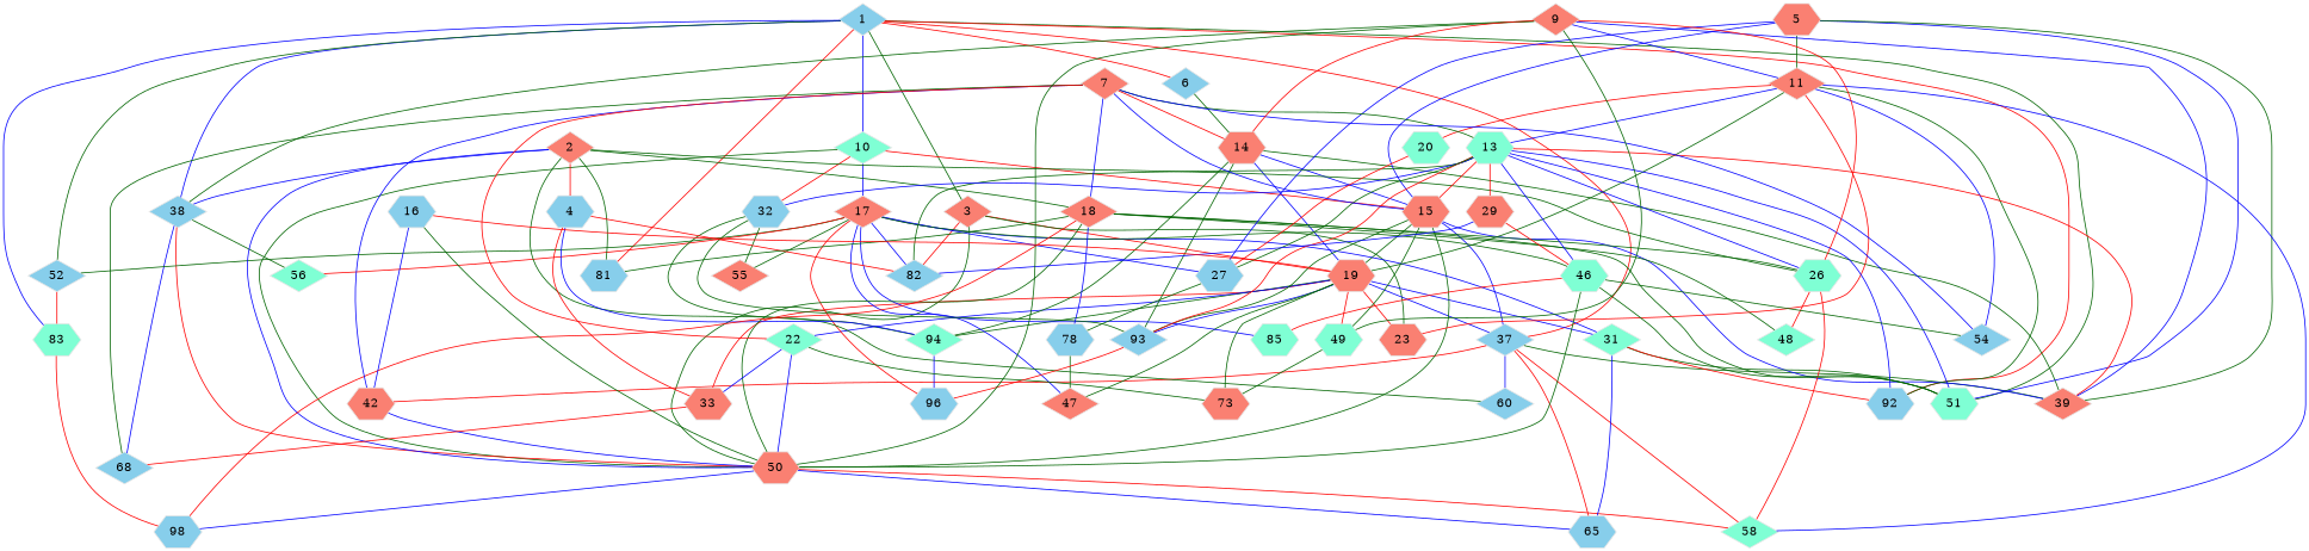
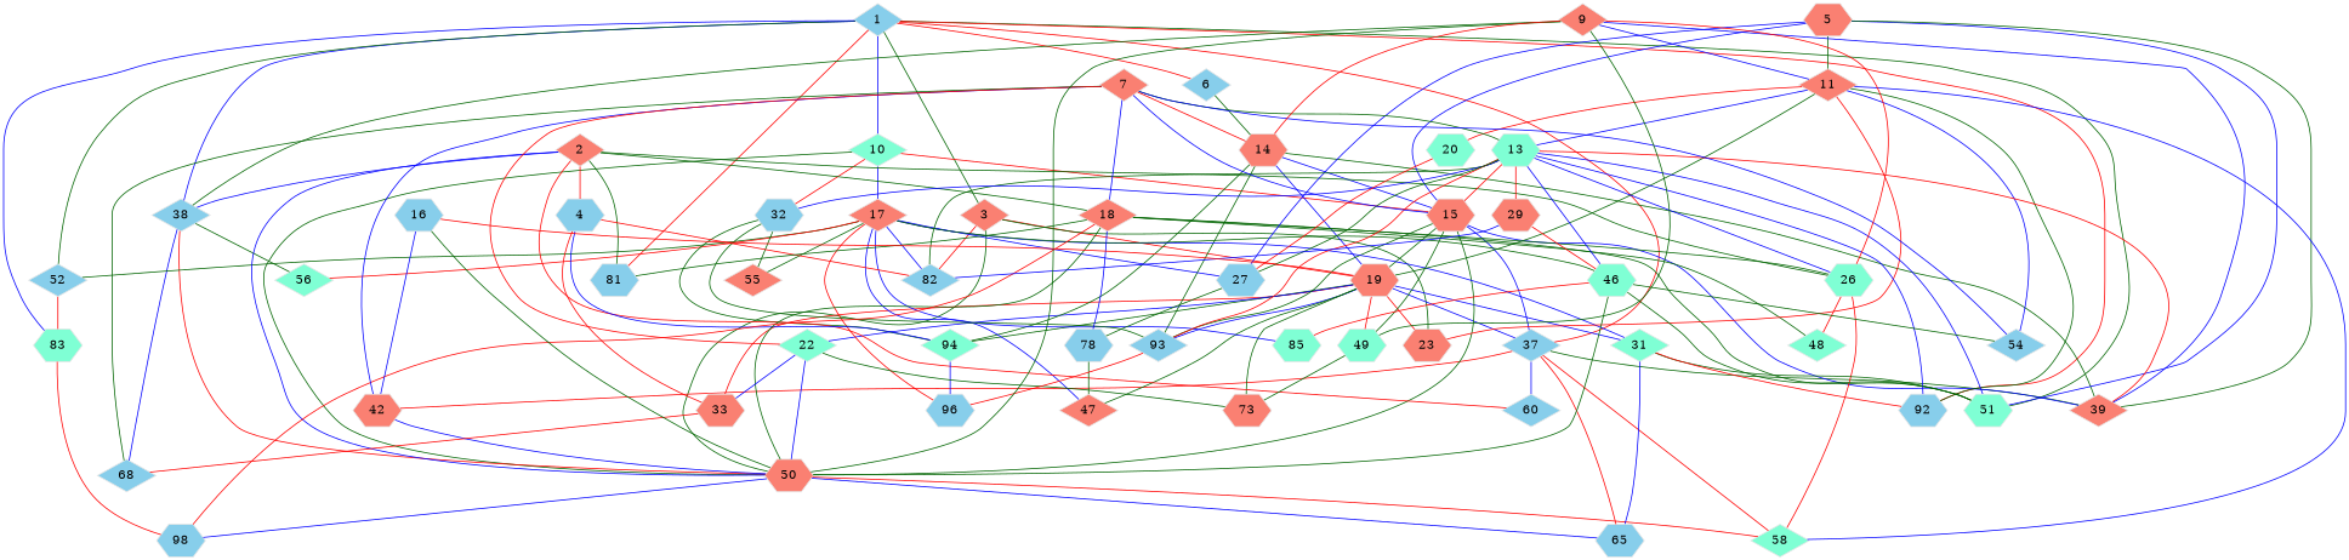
  graph {
    node [color=gray90 fillcolor=skyblue shape=hexagon style=filled]
    edge [color=darkgreen]
    1 [shape=diamond super="+28+66"]
    3 [fillcolor=salmon shape=diamond super="+59+74"]
    6 [shape=diamond]
    10 [fillcolor=aquamarine shape=diamond super="+45"]
    37 [shape=diamond super="+108+90+80"]
    38 [shape=diamond]
    51 [fillcolor=aquamarine super="+107"]
    52 [shape=diamond]
    81
    83 [fillcolor=aquamarine]
    92
    50 [fillcolor=salmon super="+95+86"]
    19 [fillcolor=salmon super="+70"]
    23 [fillcolor=salmon super="+103"]
    82 [shape=diamond]
    14 [fillcolor=salmon super="+43"]
    15 [fillcolor=salmon super="+79+34+62+91"]
    17 [fillcolor=salmon shape=diamond super="+99+36"]
    32
    60 [shape=diamond]
    39 [fillcolor=salmon shape=diamond super="+84+41"]
    42 [fillcolor=salmon]
    58 [fillcolor=aquamarine shape=diamond super="+87"]
    65
    68 [shape=diamond super="+77"]
    56 [fillcolor=aquamarine shape=diamond]
    98
    2 [fillcolor=salmon shape=diamond super="+8"]
    4
    18 [fillcolor=salmon shape=diamond super="+47+61"]
    26 [fillcolor=aquamarine]
    33 [fillcolor=salmon]
    94 [fillcolor=aquamarine shape=diamond super="+109"]
    48 [fillcolor=aquamarine shape=diamond]
    78
    22 [fillcolor=aquamarine shape=diamond]
    49 [fillcolor=aquamarine]
    93 [shape=diamond super="+106"]
    31 [fillcolor=aquamarine shape=diamond]
    n40 [fillcolor=salmon label=47 shape=diamond]
    73 [fillcolor=salmon]
    96
    5 [fillcolor=salmon super="+44"]
    11 [fillcolor=salmon shape=diamond super="+12"]
    27 [super="+67"]
    13 [fillcolor=aquamarine super="+35+25+21+57"]
    54 [shape=diamond]
    20 [fillcolor=aquamarine]
    7 [fillcolor=salmon shape=diamond super="+102"]
    29 [fillcolor=salmon super="+64"]
    46 [fillcolor=aquamarine super="+104+75+89"]
    9 [fillcolor=salmon shape=diamond super="+40+69"]
    55 [fillcolor=salmon shape=diamond]
    85 [fillcolor=aquamarine]
    16
    1 -- 3
    1 -- 6 [color=red]
    1 -- 10 [color=blue weight=2]
    1 -- 37 [color=red]
    1 -- 38 [color=blue]
    1 -- 51
    1 -- 52
    1 -- 81 [color=red]
    1 -- 83 [color=blue]
    1 -- 92 [color=red]
    3 -- 50
    3 -- 19 [color=red]
    3 -- 23
    3 -- 82 [color=red]
    6 -- 14
    10 -- 50
    10 -- 15 [color=red]
    10 -- 17 [color=blue]
    10 -- 32 [color=red]
    37 -- 60 [color=blue]
    37 -- 39
    37 -- 42 [color=red]
    37 -- 58 [color=red]
    37 -- 65 [color=red]
    38 -- 50 [color=red]
    38 -- 68 [color=blue]
    38 -- 56
    52 -- 83 [color=red]
    83 -- 98 [color=red]
    50 -- 58 [color=red]
    50 -- 65 [color=blue]
    50 -- 98 [color=blue]
    19 -- 37 [color=blue]
    19 -- 23 [color=red]
    19 -- 33 [color=red]
    19 -- 94
    19 -- 22 [color=blue]
    19 -- 49 [color=red]
    19 -- 93 [color=blue]
    19 -- 31 [color=blue]
    19 -- n40
    19 -- 73
    14 -- 19 [color=blue weight=2]
    14 -- 15 [color=blue]
    14 -- 39
    14 -- 94
    14 -- 93
    15 -- 37 [color=blue]
    15 -- 50
    15 -- 19
    15 -- 39 [color=blue weight=3]
    15 -- 49
    15 -- 93 [weight=2]
    17 -- 52
    17 -- 82 [color=blue]
    17 -- 56 [color=red]
    17 -- 31 [color=blue]
    17 -- n40 [color=blue]
    17 -- 96 [color=red]
    17 -- 27 [color=blue weight=3]
    17 -- 46
    17 -- 55
    17 -- 85 [color=blue]
    32 -- 94
    32 -- 93
    32 -- 55
    42 -- 50 [color=blue]
    2 -- 38 [color=blue]
    2 -- 81
    2 -- 50 [color=blue]
-   2 -- 60
+   2 -- 60 [color=red]
    2 -- 4 [color=red]
    2 -- 18
    2 -- 26
    4 -- 82 [color=red]
    4 -- 33 [color=red]
    4 -- 94 [color=blue]
    18 -- 51
    18 -- 81
    18 -- 50
    18 -- 98 [color=red]
    18 -- 26 [weight=2]
    18 -- 48
    18 -- 78 [color=blue]
    26 -- 58 [color=red]
    26 -- 48 [color=red]
    33 -- 68 [color=red]
    94 -- 96 [color=blue]
    78 -- n40
    22 -- 50 [color=blue]
    22 -- 33 [color=blue]
    22 -- 73
    49 -- 73
    93 -- 96 [color=red]
    31 -- 51
    31 -- 92 [color=red]
    31 -- 65 [color=blue]
    5 -- 51 [color=blue]
    5 -- 15 [color=blue]
    5 -- 39
    5 -- 11
    5 -- 27 [color=blue]
    11 -- 92
    11 -- 19
    11 -- 23 [color=red]
    11 -- 58 [color=blue]
    11 -- 13 [color=blue]
    11 -- 54 [color=blue]
    11 -- 20 [color=red]
    27 -- 78
    13 -- 51 [color=blue]
    13 -- 92 [color=blue]
    13 -- 82
    13 -- 15 [color=red weight=3]
    13 -- 32 [color=blue weight=2]
    13 -- 39 [color=red]
    13 -- 26 [color=blue]
    13 -- 93 [color=red]
    13 -- 27 [weight=2]
    13 -- 29 [color=red weight=3]
    13 -- 46 [color=blue weight=2]
    20 -- 27 [color=red]
    7 -- 14 [color=red]
    7 -- 15 [color=blue]
    7 -- 42 [color=blue]
    7 -- 68
    7 -- 18 [color=blue]
    7 -- 22 [color=red]
    7 -- 13
    7 -- 54 [color=blue]
    29 -- 82 [color=blue]
    29 -- 46 [color=red]
    46 -- 51
    46 -- 50 [weight=2]
    46 -- 54
    46 -- 85 [color=red]
    9 -- 38
    9 -- 50 [weight=2]
    9 -- 14 [color=red]
    9 -- 39 [color=blue]
    9 -- 26 [color=red]
    9 -- 49
    9 -- 11 [color=blue]
    16 -- 50
    16 -- 19 [color=red]
    16 -- 42 [color=blue]
  }
